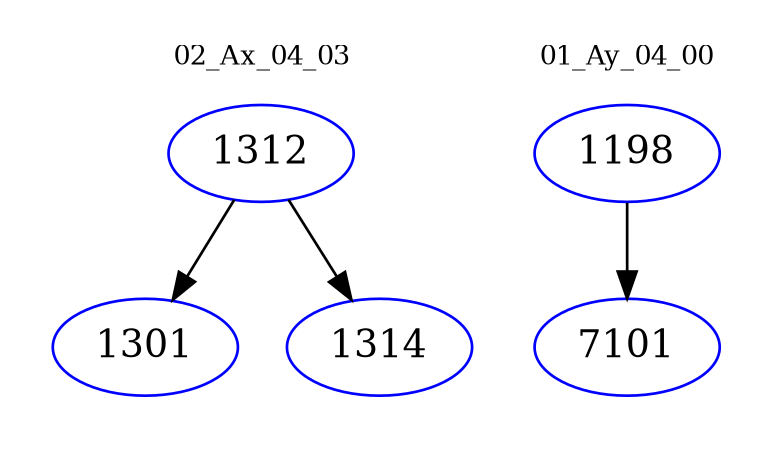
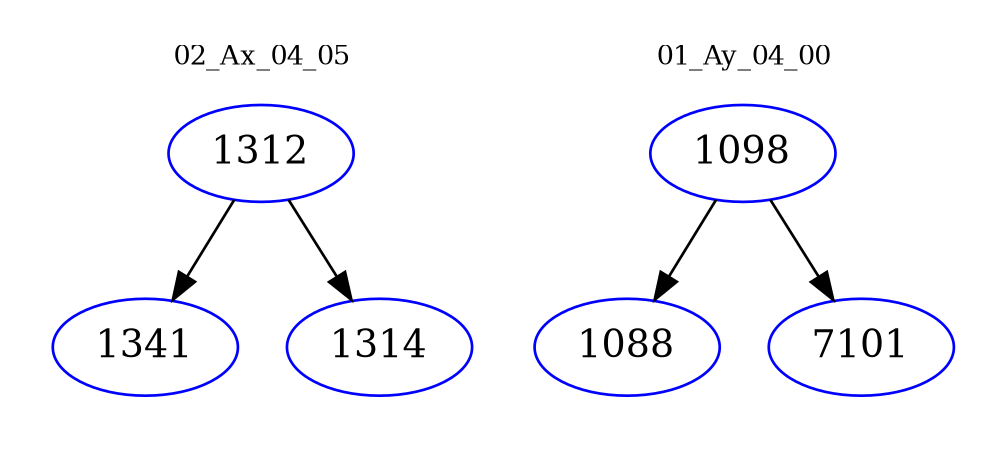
  digraph {
    node [color=blue]
    edge [color=black]
    n1 [label=1312]
-   n2 [label=1301]
+   n2 [label=1341]
    n3 [label=1314]
-   n4 [label=1198]
+   n4 [label=1098]
+   n5 [label=1088]
    n6 [label=7101]
    subgraph cluster_1 {
      color=white
      fontsize=10
-     label="02_Ax_04_03"
+     label="02_Ax_04_05"
      n1
      n2
      n3
    }
    subgraph cluster_2 {
      color=white
      fontsize=10
      label="01_Ay_04_00"
      n4
+     n5
      n6
    }
    n1 -> n2
    n1 -> n3
+   n4 -> n5
    n4 -> n6
  }
